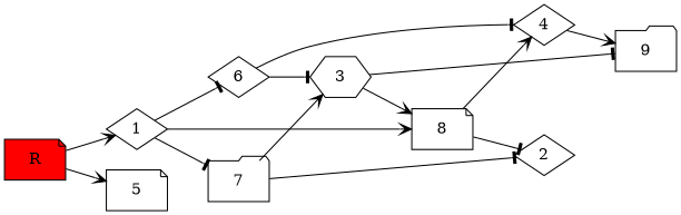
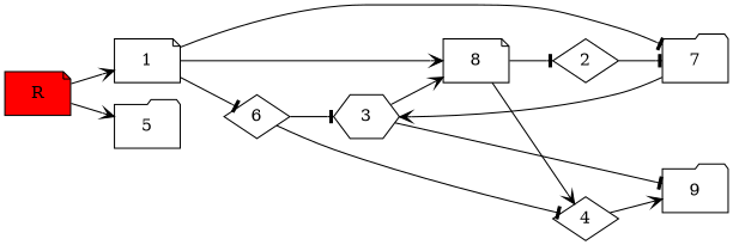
  digraph {
    rankdir=LR
    node [shape=note]
    edge [arrowhead=tee]
    6 [shape=diamond]
-   1 [shape=diamond]
+   1
    7 [shape=folder]
    8
    3 [shape=hexagon]
    4 [shape=diamond]
    2 [shape=diamond]
    9 [shape=folder]
    R [fillcolor="#ff0000" style=filled]
-   5
+   5 [shape=folder]
    6 -> 3
    6 -> 4
    1 -> 6
    1 -> 7
    1 -> 8 [arrowhead=vee]
    7 -> 3 [arrowhead=vee]
    8 -> 4 [arrowhead=vee]
    8 -> 2
    3 -> 8 [arrowhead=vee]
    3 -> 9
    4 -> 9 [arrowhead=vee]
-   7 -> 2
+   2 -> 7
    R -> 1 [arrowhead=vee]
    R -> 5 [arrowhead=vee]
  }
